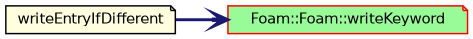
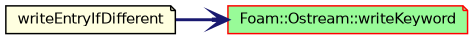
  digraph {
    rankdir=LR
    node [fontname=Helvetica fontsize=10 shape=note style=filled]
    n1 [color=black fillcolor=lightyellow fontcolor=black height=0.2 label=writeEntryIfDifferent width=0.4]
-   n2 [color=red height=0.2 label="Foam::Foam::writeKeyword" width=0.4 fillcolor=palegreen]
+   n2 [color=red height=0.2 label="Foam::Ostream::writeKeyword" width=0.4 fillcolor=palegreen]
    n1 -> n2 [color=midnightblue fontname=Helvetica fontsize=10 labelfontname=Helvetica labelfontsize=10 style=bold arrowhead=vee]
  }
